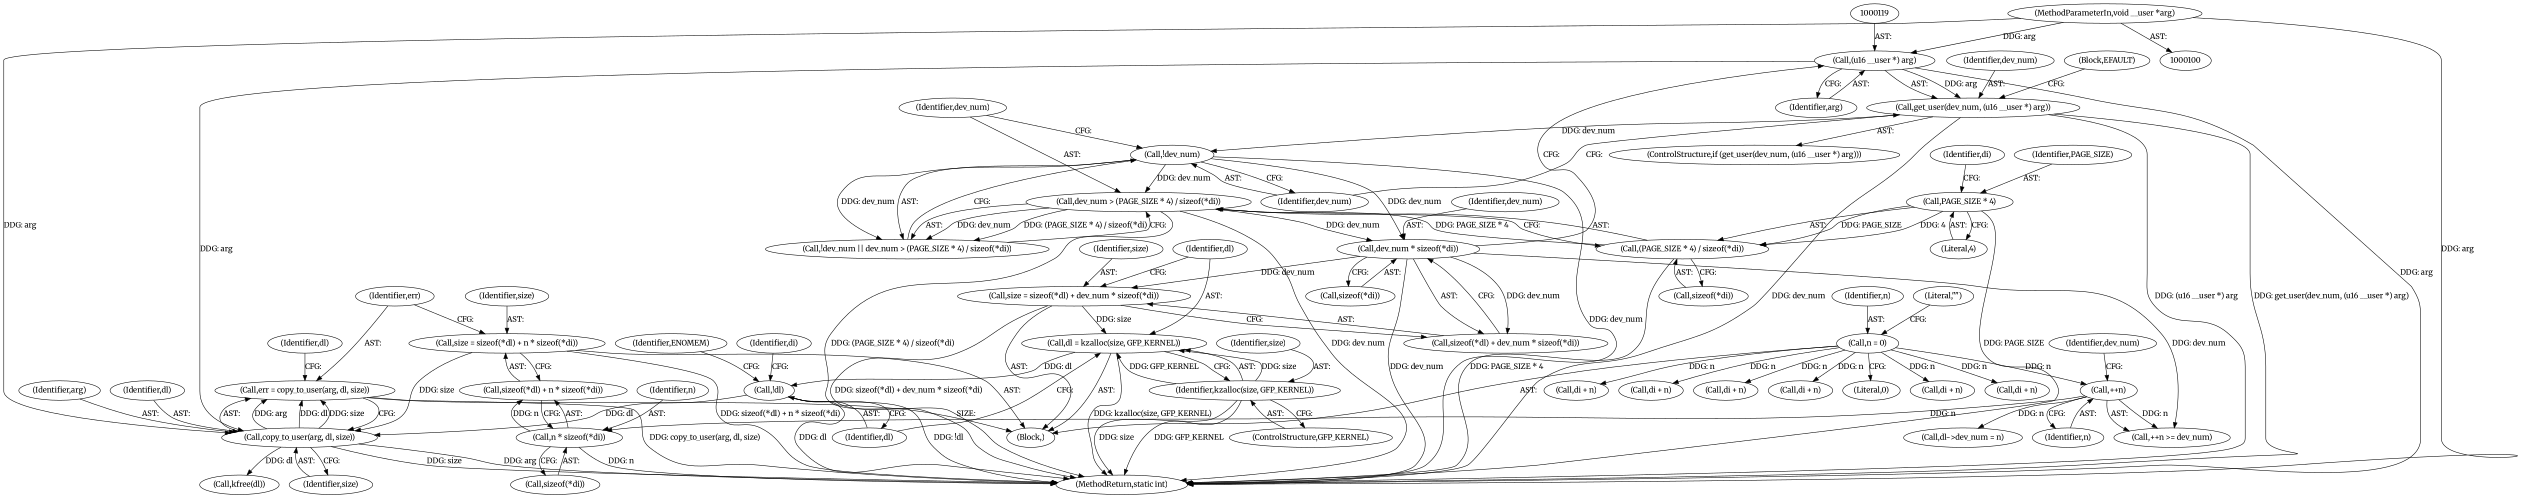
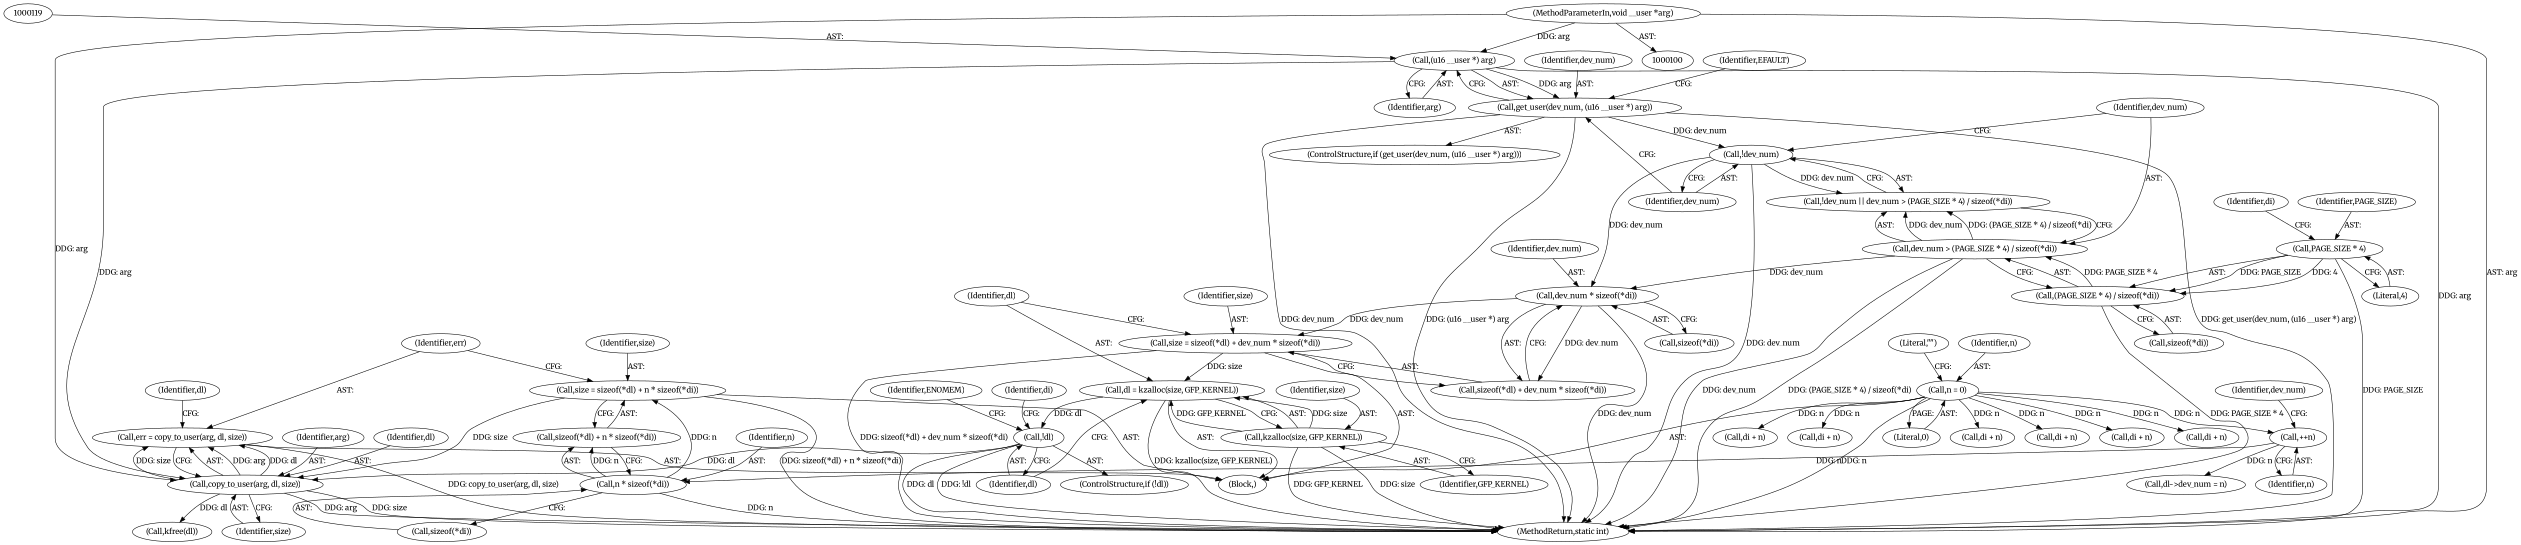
  digraph {
    fontname=Merriweather
    node [fontname=Merriweather]
    edge [fontname=Merriweather]
    n1 [label="(Call,err = copy_to_user(arg, dl, size))"]
    n2 [label="(Call,copy_to_user(arg, dl, size))"]
    n3 [label="(Block,)"]
    n4 [label="(MethodReturn,static int)"]
    n5 [label="(Call,kfree(dl))"]
    n6 [label="(Identifier,size)"]
    n7 [label="(Call,(u16 __user *) arg)"]
    n8 [label="(Call,get_user(dev_num, (u16 __user *) arg))"]
    n9 [label="(Identifier,arg)"]
    n10 [label="(Call,!dev_num)"]
    n11 [label="(ControlStructure,if (get_user(dev_num, (u16 __user *) arg)))"]
    n12 [label="(MethodParameterIn,void __user *arg)"]
    1000100
    n14 [label="(Call,!dl)"]
    n15 [label="(Identifier,dl)"]
+   n16 [label="(ControlStructure,if (!dl))"]
    n17 [label="(Call,dl = kzalloc(size, GFP_KERNEL))"]
-   n18 [label="(Identifier,kzalloc(size, GFP_KERNEL))"]
-   n19 [label="(ControlStructure,GFP_KERNEL)"]
+   n18 [label="(Call,kzalloc(size, GFP_KERNEL))"]
+   n19 [label="(Identifier,GFP_KERNEL)"]
    n20 [label="(Call,size = sizeof(*dl) + dev_num * sizeof(*di))"]
    n21 [label="(Call,sizeof(*dl) + dev_num * sizeof(*di))"]
    n22 [label="(Call,dev_num * sizeof(*di))"]
    n23 [label="(Call,sizeof(*di))"]
-   n24 [label="(Call,++n >= dev_num)"]
    n25 [label="(Call,dev_num > (PAGE_SIZE * 4) / sizeof(*di))"]
    n26 [label="(Call,(PAGE_SIZE * 4) / sizeof(*di))"]
    n27 [label="(Call,!dev_num || dev_num > (PAGE_SIZE * 4) / sizeof(*di))"]
    n28 [label="(Call,sizeof(*di))"]
    n29 [label="(Identifier,dev_num)"]
    n30 [label="(Call,PAGE_SIZE * 4)"]
    n31 [label="(Literal,4)"]
    n32 [label="(Call,size = sizeof(*dl) + n * sizeof(*di))"]
    n33 [label="(Call,sizeof(*dl) + n * sizeof(*di))"]
    n34 [label="(Call,n * sizeof(*di))"]
    n35 [label="(Call,sizeof(*di))"]
    n36 [label="(Call,++n)"]
    n37 [label="(Identifier,n)"]
    n38 [label="(Call,dl->dev_num = n)"]
    n39 [label="(Call,n = 0)"]
    n40 [label="(Call,di + n)"]
    n41 [label="(Call,di + n)"]
    n42 [label="(Call,di + n)"]
    n43 [label="(Call,di + n)"]
    n44 [label="(Literal,0)"]
    n45 [label="(Call,di + n)"]
    n46 [label="(Call,di + n)"]
    n47 [label="(Identifier,n)"]
    n48 [label="(Literal,\"\")"]
    n49 [label="(Identifier,di)"]
    n50 [label="(Identifier,dev_num)"]
    n51 [label="(Identifier,size)"]
    n52 [label="(Identifier,arg)"]
    n53 [label="(Identifier,err)"]
    n54 [label="(Identifier,dl)"]
    n55 [label="(Identifier,n)"]
    n56 [label="(Identifier,dev_num)"]
    n57 [label="(Identifier,dev_num)"]
    n58 [label="(Identifier,size)"]
    n59 [label="(Identifier,dev_num)"]
-   n60 [label="(Block,EFAULT)"]
+   n60 [label="(Identifier,EFAULT)"]
    n61 [label="(Identifier,dl)"]
    n62 [label="(Identifier,dl)"]
    n63 [label="(Identifier,size)"]
    n64 [label="(Identifier,PAGE_SIZE)"]
    n65 [label="(Identifier,di)"]
    n66 [label="(Identifier,ENOMEM)"]
    1000119
    n1 -> n2 [label="CFG: "]
-   n1 -> n3 [label="SIZE: "]
+   n1 -> n3 [label="AST: "]
    n1 -> n4 [label="DDG: copy_to_user(arg, dl, size)"]
    n2 -> n1 [label="AST: "]
    n2 -> n1 [label="DDG: arg"]
    n2 -> n1 [label="DDG: dl"]
    n2 -> n1 [label="DDG: size"]
    n2 -> n4 [label="DDG: size"]
    n2 -> n4 [label="DDG: arg"]
    n2 -> n5 [label="DDG: dl"]
    n2 -> n6 [label="CFG: "]
    n6 -> n2 [label="AST: "]
    n7 -> n2 [label="DDG: arg"]
    n7 -> n4 [label="DDG: arg"]
    n7 -> n8 [label="AST: "]
    n7 -> n8 [label="DDG: arg"]
    n7 -> n9 [label="CFG: "]
    n8 -> n4 [label="DDG: dev_num"]
    n8 -> n4 [label="DDG: (u16 __user *) arg"]
    n8 -> n4 [label="DDG: get_user(dev_num, (u16 __user *) arg)"]
-   n22 -> n7 [label="CFG: "]
+   n8 -> n7 [label="CFG: "]
    n8 -> n10 [label="DDG: dev_num"]
    n8 -> n11 [label="AST: "]
    n9 -> n7 [label="AST: "]
    n10 -> n4 [label="DDG: dev_num"]
    n10 -> n22 [label="DDG: dev_num"]
-   n10 -> n25 [label="DDG: dev_num"]
    n10 -> n27 [label="AST: "]
    n10 -> n27 [label="DDG: dev_num"]
    n10 -> n29 [label="CFG: "]
    n12 -> n2 [label="DDG: arg"]
-   n12 -> n4 [label="DDG: arg"]
+   n12 -> n4 [label="AST: arg"]
    n12 -> n7 [label="DDG: arg"]
    n12 -> 1000100 [label="AST: "]
    n14 -> n2 [label="DDG: dl"]
    n14 -> n4 [label="DDG: !dl"]
    n14 -> n4 [label="DDG: dl"]
    n14 -> n15 [label="CFG: "]
+   n14 -> n16 [label="AST: "]
    n15 -> n14 [label="AST: "]
    n15 -> n17 [label="CFG: "]
    n17 -> n3 [label="AST: "]
    n17 -> n4 [label="DDG: kzalloc(size, GFP_KERNEL)"]
    n17 -> n14 [label="DDG: dl"]
    n17 -> n18 [label="CFG: "]
    n18 -> n4 [label="DDG: GFP_KERNEL"]
    n18 -> n4 [label="DDG: size"]
    n18 -> n17 [label="AST: "]
    n18 -> n17 [label="DDG: size"]
    n18 -> n17 [label="DDG: GFP_KERNEL"]
    n18 -> n19 [label="CFG: "]
    n19 -> n18 [label="AST: "]
    n20 -> n3 [label="AST: "]
    n20 -> n4 [label="DDG: sizeof(*dl) + dev_num * sizeof(*di)"]
    n20 -> n17 [label="DDG: size"]
    n20 -> n21 [label="CFG: "]
    n21 -> n20 [label="AST: "]
    n21 -> n22 [label="CFG: "]
    n22 -> n4 [label="DDG: dev_num"]
    n22 -> n20 [label="DDG: dev_num"]
    n22 -> n21 [label="AST: "]
    n22 -> n21 [label="DDG: dev_num"]
    n22 -> n23 [label="CFG: "]
-   n22 -> n24 [label="DDG: dev_num"]
    n23 -> n22 [label="AST: "]
    n25 -> n4 [label="DDG: (PAGE_SIZE * 4) / sizeof(*di)"]
    n25 -> n4 [label="DDG: dev_num"]
    n25 -> n22 [label="DDG: dev_num"]
    n25 -> n26 [label="CFG: "]
    n25 -> n27 [label="AST: "]
    n25 -> n27 [label="DDG: dev_num"]
    n25 -> n27 [label="DDG: (PAGE_SIZE * 4) / sizeof(*di)"]
    n26 -> n4 [label="DDG: PAGE_SIZE * 4"]
    n26 -> n25 [label="AST: "]
    n26 -> n25 [label="DDG: PAGE_SIZE * 4"]
    n26 -> n28 [label="CFG: "]
    n27 -> n10 [label="CFG: "]
    n27 -> n25 [label="CFG: "]
    n28 -> n26 [label="AST: "]
    n29 -> n8 [label="CFG: "]
    n29 -> n10 [label="AST: "]
    n30 -> n4 [label="DDG: PAGE_SIZE"]
    n30 -> n26 [label="AST: "]
    n30 -> n26 [label="DDG: PAGE_SIZE"]
    n30 -> n26 [label="DDG: 4"]
    n30 -> n31 [label="CFG: "]
    n31 -> n30 [label="AST: "]
    n32 -> n2 [label="DDG: size"]
    n32 -> n3 [label="AST: "]
    n32 -> n4 [label="DDG: sizeof(*dl) + n * sizeof(*di)"]
    n32 -> n33 [label="CFG: "]
    n33 -> n32 [label="AST: "]
    n33 -> n34 [label="CFG: "]
    n34 -> n4 [label="DDG: n"]
+   n34 -> n32 [label="DDG: n"]
    n34 -> n33 [label="AST: "]
    n34 -> n33 [label="DDG: n"]
    n34 -> n35 [label="CFG: "]
    n35 -> n34 [label="AST: "]
-   n36 -> n24 [label="AST: "]
-   n36 -> n24 [label="DDG: n"]
    n36 -> n34 [label="DDG: n"]
    n36 -> n37 [label="CFG: "]
    n36 -> n38 [label="DDG: n"]
    n37 -> n36 [label="AST: "]
    n39 -> n3 [label="AST: "]
+   n39 -> n4 [label="DDG: n"]
    n39 -> n36 [label="DDG: n"]
    n39 -> n40 [label="DDG: n"]
    n39 -> n41 [label="DDG: n"]
    n39 -> n42 [label="DDG: n"]
    n39 -> n43 [label="DDG: n"]
-   n39 -> n44 [label="CFG: "]
+   n39 -> n44 [label="PAGE: "]
    n39 -> n45 [label="DDG: n"]
    n39 -> n46 [label="DDG: n"]
+   n44 -> n39 [label="AST: "]
    n47 -> n39 [label="AST: "]
    n48 -> n39 [label="CFG: "]
    n49 -> n14 [label="CFG: "]
    n50 -> n10 [label="CFG: "]
    n50 -> n25 [label="AST: "]
    n51 -> n20 [label="AST: "]
    n52 -> n2 [label="AST: "]
    n53 -> n1 [label="AST: "]
    n53 -> n32 [label="CFG: "]
    n54 -> n1 [label="CFG: "]
    n55 -> n34 [label="AST: "]
    n56 -> n8 [label="AST: "]
    n57 -> n36 [label="CFG: "]
    n58 -> n18 [label="AST: "]
    n59 -> n22 [label="AST: "]
    n60 -> n8 [label="CFG: "]
    n61 -> n17 [label="AST: "]
    n61 -> n20 [label="CFG: "]
    n62 -> n2 [label="AST: "]
    n63 -> n32 [label="AST: "]
    n64 -> n30 [label="AST: "]
    n65 -> n30 [label="CFG: "]
    n66 -> n14 [label="CFG: "]
    1000119 -> n7 [label="AST: "]
  }
